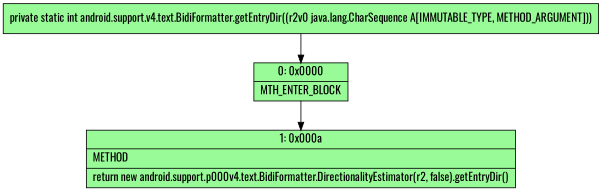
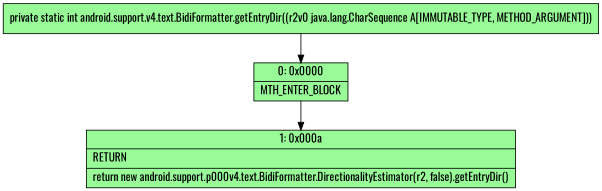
  digraph {
    fontname=Oswald
    node [shape=record style=filled fillcolor=palegreen fontname=Oswald]
    edge [fontname=Oswald]
    n1 [label="{0\:\ 0x0000|MTH_ENTER_BLOCK\l}"]
-   n2 [label="{1\:\ 0x000a|METHOD\l|return new android.support.p000v4.text.BidiFormatter.DirectionalityEstimator(r2, false).getEntryDir()\l}"]
+   n2 [label="{1\:\ 0x000a|RETURN\l|return new android.support.p000v4.text.BidiFormatter.DirectionalityEstimator(r2, false).getEntryDir()\l}"]
    n3 [label="{private static int android.support.v4.text.BidiFormatter.getEntryDir((r2v0 java.lang.CharSequence A[IMMUTABLE_TYPE, METHOD_ARGUMENT])) }"]
    n1 -> n2
    n3 -> n1
  }
